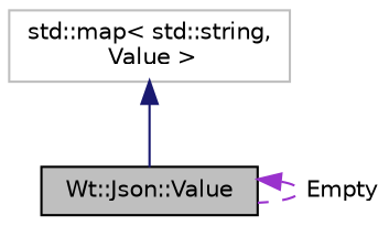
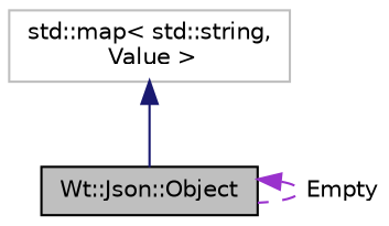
  digraph {
    node [fontname=Helvetica fontsize=10 shape=record style=filled]
    edge [dir=back fontname=Helvetica fontsize=10 labelfontname=Helvetica labelfontsize=10]
-   n1 [color=black fillcolor=grey75 fontcolor=black height=0.2 label="Wt::Json::Value" width=0.4]
+   n1 [color=black fillcolor=grey75 fontcolor=black height=0.2 label="Wt::Json::Object" width=0.4]
    n2 [color=grey75 fillcolor=white height=0.2 label="std::map\< std::string,\l Value \>" width=0.4]
    n1 -> n1 [color=darkorchid3 label=" Empty" style=dashed]
    n2 -> n1 [color=midnightblue style=solid]
  }
